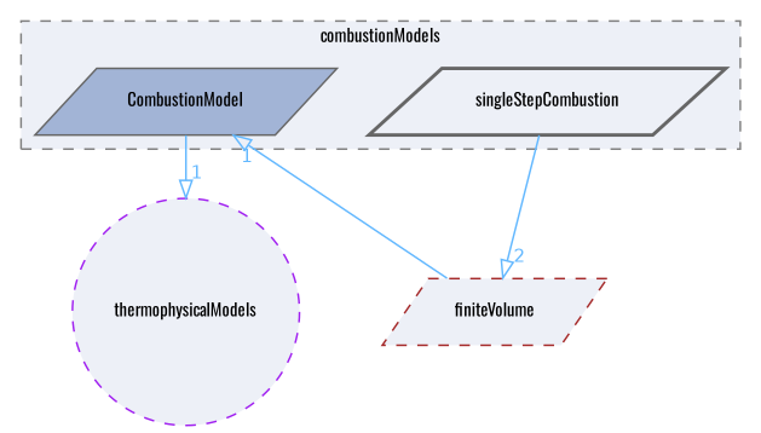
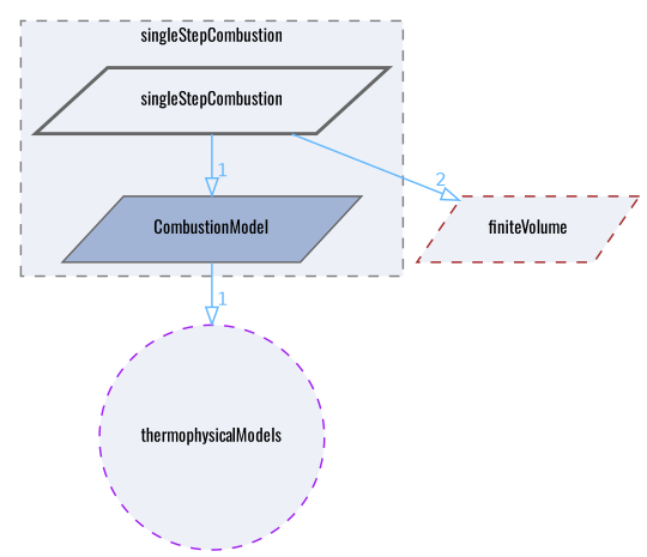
  digraph {
    compound=true
    fontname=Oswald
    node [color=gray40 fillcolor="#edf0f7" fontname=Oswald fontsize=10 shape=parallelogram style="filled,dashed"]
    edge [arrowhead=onormal color=steelblue1 fontcolor=steelblue1 fontname=Oswald fontsize=10 headlabel=1 labeldistance=1.5 labelfontname=Helvetica labelfontsize=10]
    n1 [fillcolor="#a2b4d6" height=0.2 label=CombustionModel style=filled width=0.4]
    n2 [height=0.2 label=singleStepCombustion style="filled,bold" width=0.4]
    n3 [color=purple height=0.2 label=thermophysicalModels shape=circle width=0.4]
    n4 [color=brown height=0.2 label=finiteVolume width=0.4]
    subgraph cluster_1 {
      bgcolor="#edf0f7"
      fontsize=10
-     label=combustionModels
+     label=singleStepCombustion
      pencolor=grey50
      style="filled,dashed"
      n1
      n2
    }
    n1 -> n3
-   n4 -> n1
+   n2 -> n1
    n2 -> n4 [headlabel=2]
  }
